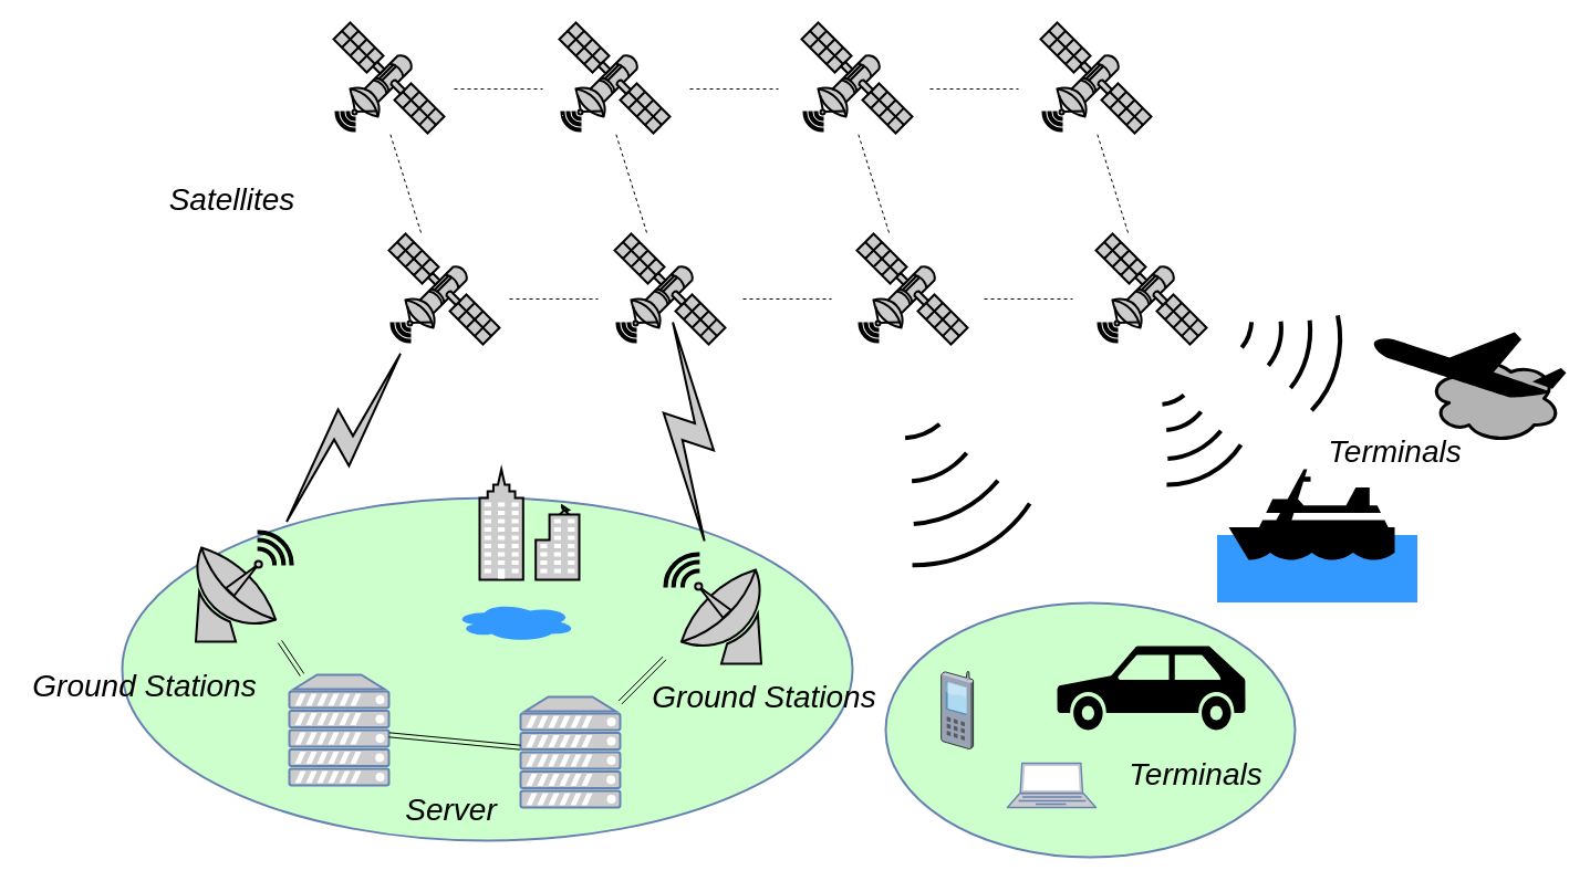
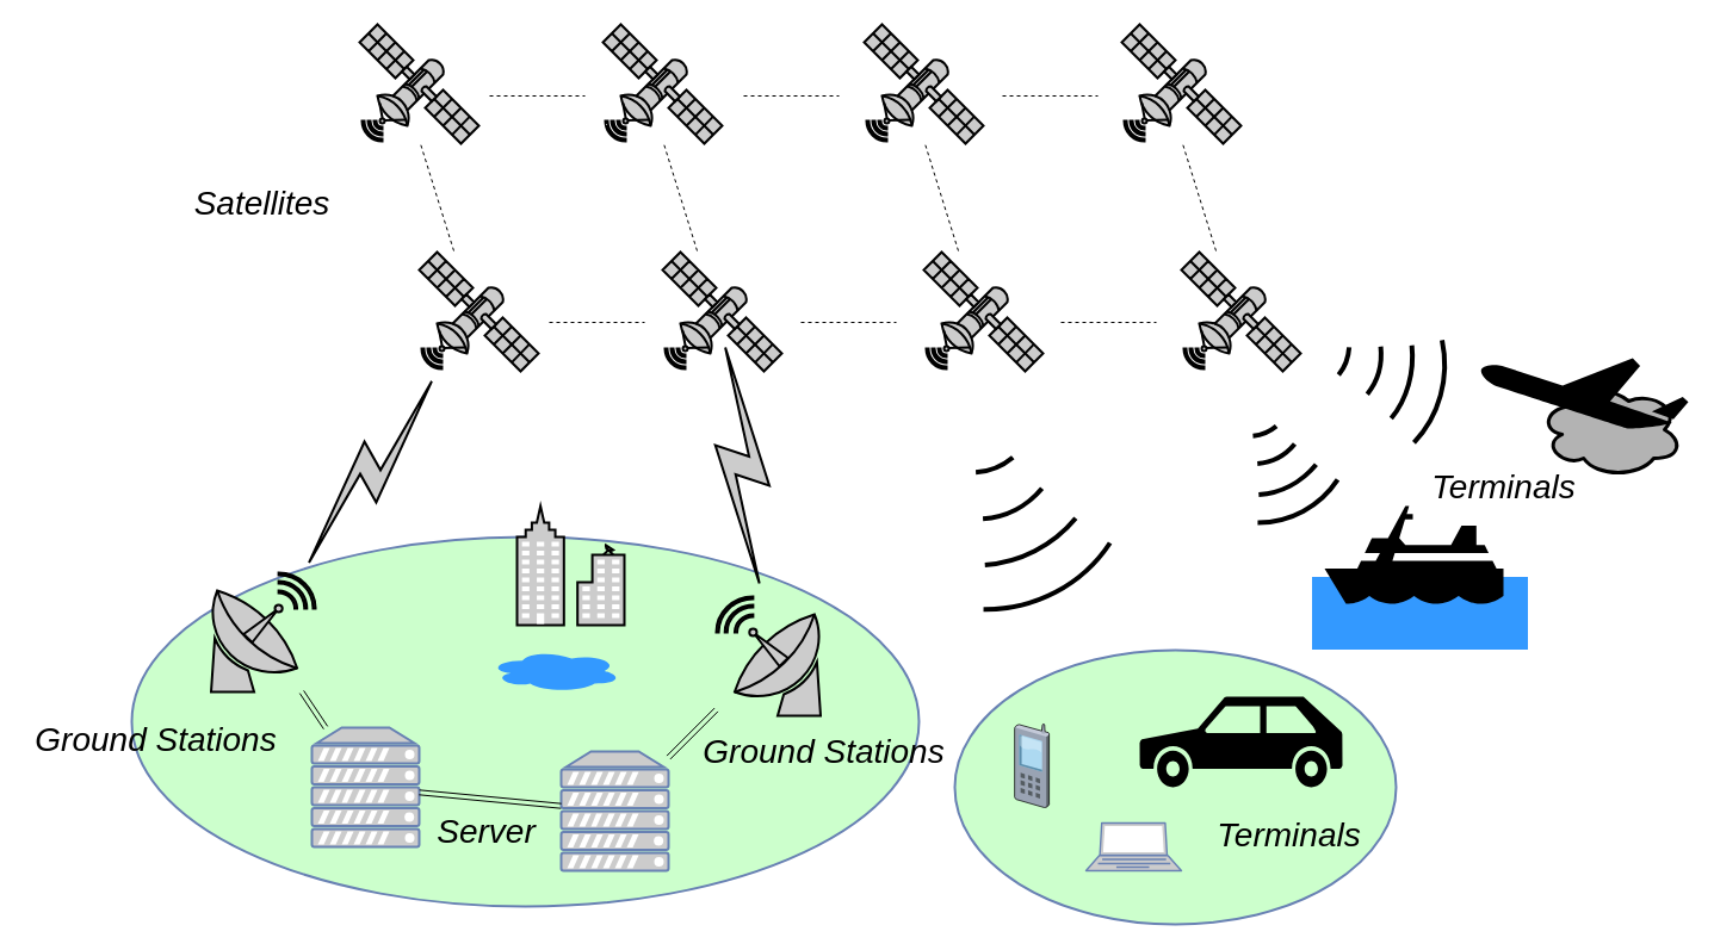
  <mxCell id="0" />
  <mxCell id="1" parent="0" />
  <mxCell id="2" value="" style="ellipse;shape=cloud;whiteSpace=wrap;html=1;comic=1;strokeWidth=3;gradientColor=none;fontSize=28;fillColor=#B3B3B3;" parent="1" vertex="1"><mxGeometry x="1290" y="320" width="120" height="80" as="geometry" /></mxCell>
  <mxCell id="3" value="" style="ellipse;whiteSpace=wrap;html=1;rounded=1;shadow=0;comic=0;labelBackgroundColor=none;strokeColor=#6881B3;strokeWidth=2;fillColor=#CCFFCC;fontFamily=Helvetica;fontSize=22;fontColor=#000000;verticalAlign=middle;gradientColor=none;gradientDirection=north;" parent="1" vertex="1"><mxGeometry x="800" y="545" width="370" height="230" as="geometry" /></mxCell>
  <mxCell id="4" value="" style="ellipse;whiteSpace=wrap;html=1;rounded=1;shadow=0;comic=0;labelBackgroundColor=none;strokeColor=#6881B3;strokeWidth=2;fillColor=#CCFFCC;fontFamily=Helvetica;fontSize=22;fontColor=#000000;verticalAlign=middle;gradientColor=none;gradientDirection=north;" parent="1" vertex="1"><mxGeometry x="110" y="450" width="660" height="310" as="geometry" /></mxCell>
  <mxCell id="5" value="" style="fontColor=#0066CC;verticalAlign=top;verticalLabelPosition=bottom;labelPosition=center;align=center;html=1;fillColor=#CCCCCC;strokeColor=#000000;gradientColor=none;gradientDirection=north;strokeWidth=2;shape=mxgraph.networks.business_center;rounded=1;shadow=0;comic=0;labelBackgroundColor=none;" parent="1" vertex="1"><mxGeometry x="433" y="424" width="90" height="100" as="geometry" /></mxCell>
  <mxCell id="6" value="" style="ellipse;shape=cloud;whiteSpace=wrap;html=1;rounded=1;shadow=0;comic=0;strokeColor=none;strokeWidth=2;fillColor=#3399FF;fontColor=#0066CC;" parent="1" vertex="1"><mxGeometry x="410" y="545" width="110" height="35" as="geometry" /></mxCell>
  <mxCell id="7" value="" style="shape=image;html=1;verticalAlign=top;verticalLabelPosition=bottom;labelBackgroundColor=#ffffff;imageAspect=0;aspect=fixed;image=https://cdn0.iconfinder.com/data/icons/fatcow/32x32/tree.png;rounded=1;shadow=0;comic=0;strokeColor=#6881B3;strokeWidth=2;fillColor=#CCFFCC;fontColor=#0066CC;" parent="1" vertex="1"><mxGeometry x="391" y="520" width="32" height="32" as="geometry" /></mxCell>
  <mxCell id="8" value="" style="shape=image;html=1;verticalAlign=top;verticalLabelPosition=bottom;labelBackgroundColor=#ffffff;imageAspect=0;aspect=fixed;image=https://cdn0.iconfinder.com/data/icons/fatcow/32x32/tree.png;rounded=1;shadow=0;comic=0;strokeColor=#6881B3;strokeWidth=2;fillColor=#CCFFCC;fontColor=#0066CC;" parent="1" vertex="1"><mxGeometry x="488" y="568" width="32" height="32" as="geometry" /></mxCell>
  <mxCell id="9" value="" style="shape=image;html=1;verticalAlign=top;verticalLabelPosition=bottom;labelBackgroundColor=#ffffff;imageAspect=0;aspect=fixed;image=https://cdn0.iconfinder.com/data/icons/fatcow/32x32/tree.png;rounded=1;shadow=0;comic=0;strokeColor=#6881B3;strokeWidth=2;fillColor=#CCFFCC;fontColor=#0066CC;" parent="1" vertex="1"><mxGeometry x="401" y="545" width="32" height="32" as="geometry" /></mxCell>
  <mxCell id="10" value="" style="fontColor=#0066CC;verticalAlign=top;verticalLabelPosition=bottom;labelPosition=center;align=center;html=1;fillColor=#CCCCCC;strokeColor=#000000;gradientColor=none;gradientDirection=north;strokeWidth=2;shape=mxgraph.networks.satellite;rounded=1;shadow=0;comic=0;" parent="1" vertex="1"><mxGeometry x="351" y="211" width="100" height="100" as="geometry" /></mxCell>
  <mxCell id="11" value="" style="html=1;fillColor=#CCCCCC;strokeColor=#000000;gradientColor=none;gradientDirection=north;strokeWidth=2;shape=mxgraph.networks.comm_link_edge;html=1;labelBackgroundColor=none;endArrow=none;fontFamily=Verdana;fontSize=22;fontColor=#000000;" parent="1" source="13" target="10" edge="1"><mxGeometry width="100" height="100" relative="1" as="geometry"><mxPoint x="320" y="530" as="sourcePoint" /><mxPoint x="488" y="438" as="targetPoint" /></mxGeometry></mxCell>
  <mxCell id="12" value="" style="fontColor=#0066CC;verticalAlign=top;verticalLabelPosition=bottom;labelPosition=center;align=center;html=1;fillColor=#CCCCCC;strokeColor=#000000;gradientColor=none;gradientDirection=north;strokeWidth=2;shape=mxgraph.networks.satellite;rounded=1;shadow=0;comic=0;" parent="1" vertex="1"><mxGeometry x="301" y="20" width="100" height="100" as="geometry" /></mxCell>
  <mxCell id="13" value="" style="fontColor=#0066CC;verticalAlign=top;verticalLabelPosition=bottom;labelPosition=center;align=center;html=1;outlineConnect=0;fillColor=#CCCCCC;gradientColor=none;gradientDirection=north;strokeWidth=2;shape=mxgraph.networks.satellite_dish;" parent="1" vertex="1"><mxGeometry x="174" y="480" width="90" height="100" as="geometry" /></mxCell>
  <mxCell id="14" value="" style="endArrow=none;dashed=1;html=1;" parent="1" edge="1"><mxGeometry width="50" height="50" relative="1" as="geometry"><mxPoint x="380" y="210" as="sourcePoint" /><mxPoint x="352" y="120" as="targetPoint" /></mxGeometry></mxCell>
  <mxCell id="15" value="" style="fontColor=#0066CC;verticalAlign=top;verticalLabelPosition=bottom;labelPosition=center;align=center;html=1;fillColor=#CCCCCC;strokeColor=#000000;gradientColor=none;gradientDirection=north;strokeWidth=2;shape=mxgraph.networks.satellite;rounded=1;shadow=0;comic=0;" parent="1" vertex="1"><mxGeometry x="555" y="211" width="100" height="100" as="geometry" /></mxCell>
  <mxCell id="16" value="" style="fontColor=#0066CC;verticalAlign=top;verticalLabelPosition=bottom;labelPosition=center;align=center;html=1;fillColor=#CCCCCC;strokeColor=#000000;gradientColor=none;gradientDirection=north;strokeWidth=2;shape=mxgraph.networks.satellite;rounded=1;shadow=0;comic=0;" parent="1" vertex="1"><mxGeometry x="505" y="20" width="100" height="100" as="geometry" /></mxCell>
  <mxCell id="17" value="" style="endArrow=none;dashed=1;html=1;" parent="1" edge="1"><mxGeometry width="50" height="50" relative="1" as="geometry"><mxPoint x="584" y="210" as="sourcePoint" /><mxPoint x="556" y="120" as="targetPoint" /></mxGeometry></mxCell>
  <mxCell id="18" value="" style="fontColor=#0066CC;verticalAlign=top;verticalLabelPosition=bottom;labelPosition=center;align=center;html=1;fillColor=#CCCCCC;strokeColor=#000000;gradientColor=none;gradientDirection=north;strokeWidth=2;shape=mxgraph.networks.satellite;rounded=1;shadow=0;comic=0;" parent="1" vertex="1"><mxGeometry x="774" y="211" width="100" height="100" as="geometry" /></mxCell>
  <mxCell id="19" value="" style="fontColor=#0066CC;verticalAlign=top;verticalLabelPosition=bottom;labelPosition=center;align=center;html=1;fillColor=#CCCCCC;strokeColor=#000000;gradientColor=none;gradientDirection=north;strokeWidth=2;shape=mxgraph.networks.satellite;rounded=1;shadow=0;comic=0;" parent="1" vertex="1"><mxGeometry x="724" y="20" width="100" height="100" as="geometry" /></mxCell>
  <mxCell id="20" value="" style="endArrow=none;dashed=1;html=1;" parent="1" edge="1"><mxGeometry width="50" height="50" relative="1" as="geometry"><mxPoint x="803" y="210" as="sourcePoint" /><mxPoint x="775" y="120" as="targetPoint" /></mxGeometry></mxCell>
  <mxCell id="21" value="" style="fontColor=#0066CC;verticalAlign=top;verticalLabelPosition=bottom;labelPosition=center;align=center;html=1;fillColor=#CCCCCC;strokeColor=#000000;gradientColor=none;gradientDirection=north;strokeWidth=2;shape=mxgraph.networks.satellite;rounded=1;shadow=0;comic=0;" parent="1" vertex="1"><mxGeometry x="990" y="211" width="100" height="100" as="geometry" /></mxCell>
  <mxCell id="22" value="" style="fontColor=#0066CC;verticalAlign=top;verticalLabelPosition=bottom;labelPosition=center;align=center;html=1;fillColor=#CCCCCC;strokeColor=#000000;gradientColor=none;gradientDirection=north;strokeWidth=2;shape=mxgraph.networks.satellite;rounded=1;shadow=0;comic=0;" parent="1" vertex="1"><mxGeometry x="940" y="20" width="100" height="100" as="geometry" /></mxCell>
  <mxCell id="23" value="" style="endArrow=none;dashed=1;html=1;" parent="1" edge="1"><mxGeometry width="50" height="50" relative="1" as="geometry"><mxPoint x="1019" y="210" as="sourcePoint" /><mxPoint x="991" y="120" as="targetPoint" /></mxGeometry></mxCell>
  <mxCell id="24" value="" style="endArrow=none;dashed=1;html=1;" parent="1" edge="1"><mxGeometry width="50" height="50" relative="1" as="geometry"><mxPoint x="410" y="80" as="sourcePoint" /><mxPoint x="490" y="80" as="targetPoint" /></mxGeometry></mxCell>
  <mxCell id="25" value="" style="endArrow=none;dashed=1;html=1;" parent="1" edge="1"><mxGeometry width="50" height="50" relative="1" as="geometry"><mxPoint x="623" y="80" as="sourcePoint" /><mxPoint x="703" y="80" as="targetPoint" /></mxGeometry></mxCell>
  <mxCell id="26" value="" style="endArrow=none;dashed=1;html=1;" parent="1" edge="1"><mxGeometry width="50" height="50" relative="1" as="geometry"><mxPoint x="840" y="80" as="sourcePoint" /><mxPoint x="920" y="80" as="targetPoint" /></mxGeometry></mxCell>
  <mxCell id="27" value="" style="endArrow=none;dashed=1;html=1;" parent="1" edge="1"><mxGeometry width="50" height="50" relative="1" as="geometry"><mxPoint x="460" y="270" as="sourcePoint" /><mxPoint x="540" y="270" as="targetPoint" /></mxGeometry></mxCell>
  <mxCell id="28" value="" style="endArrow=none;dashed=1;html=1;" parent="1" edge="1"><mxGeometry width="50" height="50" relative="1" as="geometry"><mxPoint x="671" y="270" as="sourcePoint" /><mxPoint x="751" y="270" as="targetPoint" /></mxGeometry></mxCell>
  <mxCell id="29" value="" style="endArrow=none;dashed=1;html=1;" parent="1" edge="1"><mxGeometry width="50" height="50" relative="1" as="geometry"><mxPoint x="889" y="270" as="sourcePoint" /><mxPoint x="969" y="270" as="targetPoint" /></mxGeometry></mxCell>
  <mxCell id="30" value="" style="fontColor=#0066CC;verticalAlign=top;verticalLabelPosition=bottom;labelPosition=center;align=center;html=1;outlineConnect=0;fillColor=#CCCCCC;gradientColor=none;gradientDirection=north;strokeWidth=2;shape=mxgraph.networks.satellite_dish;flipH=1;flipV=0;" parent="1" vertex="1"><mxGeometry x="600" y="500" width="90" height="100" as="geometry" /></mxCell>
  <mxCell id="31" value="" style="html=1;fillColor=#CCCCCC;strokeColor=#000000;gradientColor=none;gradientDirection=north;strokeWidth=2;shape=mxgraph.networks.comm_link_edge;html=1;labelBackgroundColor=none;endArrow=none;fontFamily=Verdana;fontSize=22;fontColor=#000000;entryX=0.51;entryY=0.69;entryDx=0;entryDy=0;entryPerimeter=0;" parent="1" source="30" target="15" edge="1"><mxGeometry width="100" height="100" relative="1" as="geometry"><mxPoint x="960.21" y="540" as="sourcePoint" /><mxPoint x="1019.781" y="401" as="targetPoint" /></mxGeometry></mxCell>
  <mxCell id="32" value="" style="fontColor=#0066CC;verticalAlign=top;verticalLabelPosition=bottom;labelPosition=center;align=center;html=1;outlineConnect=0;fillColor=#CCCCCC;strokeColor=#6881B3;gradientColor=none;gradientDirection=north;strokeWidth=2;shape=mxgraph.networks.server;" parent="1" vertex="1"><mxGeometry x="261" y="610" width="90" height="100" as="geometry" /></mxCell>
  <mxCell id="33" value="" style="fontColor=#0066CC;verticalAlign=top;verticalLabelPosition=bottom;labelPosition=center;align=center;html=1;outlineConnect=0;fillColor=#CCCCCC;strokeColor=#6881B3;gradientColor=none;gradientDirection=north;strokeWidth=2;shape=mxgraph.networks.server;" parent="1" vertex="1"><mxGeometry x="470" y="630" width="90" height="100" as="geometry" /></mxCell>
  <mxCell id="34" value="" style="shape=link;html=1;" parent="1" source="32" target="33" edge="1"><mxGeometry width="100" relative="1" as="geometry"><mxPoint x="503" y="770" as="sourcePoint" /><mxPoint x="603" y="770" as="targetPoint" /></mxGeometry></mxCell>
  <mxCell id="35" value="" style="shape=link;html=1;" parent="1" source="13" target="32" edge="1"><mxGeometry width="100" relative="1" as="geometry"><mxPoint x="20" y="710" as="sourcePoint" /><mxPoint x="120" y="710" as="targetPoint" /></mxGeometry></mxCell>
  <mxCell id="36" value="" style="shape=link;html=1;" parent="1" source="33" target="30" edge="1"><mxGeometry width="100" relative="1" as="geometry"><mxPoint x="-40" y="700" as="sourcePoint" /><mxPoint x="60" y="700" as="targetPoint" /></mxGeometry></mxCell>
  <mxCell id="37" value="" style="verticalLabelPosition=bottom;html=1;verticalAlign=top;strokeColor=none;align=center;outlineConnect=0;shape=mxgraph.citrix.cell_phone;fontSize=12;aspect=fixed;fillColor=none;" parent="1" vertex="1"><mxGeometry x="850" y="607" width="29.17" height="70" as="geometry" /></mxCell>
  <mxCell id="38" value="" style="shape=image;html=1;verticalAlign=top;verticalLabelPosition=bottom;labelBackgroundColor=#ffffff;imageAspect=0;aspect=fixed;image=https://cdn0.iconfinder.com/data/icons/fatcow/32x32/tree.png;rounded=1;shadow=0;comic=0;strokeColor=#6881B3;strokeWidth=2;fillColor=#CCFFCC;fontColor=#0066CC;" parent="1" vertex="1"><mxGeometry x="510" y="552" width="32" height="32" as="geometry" /></mxCell>
  <mxCell id="39" value="" style="shape=mxgraph.signs.transportation.car_3;html=1;pointerEvents=1;fillColor=#000000;strokeColor=none;verticalLabelPosition=bottom;verticalAlign=top;align=center;fontSize=12;fontColor=#3399FF;" parent="1" vertex="1"><mxGeometry x="955" y="584" width="170" height="76" as="geometry" /></mxCell>
  <mxCell id="40" value="" style="shape=mxgraph.signs.transportation.airplane_1;html=1;pointerEvents=1;fillColor=#000000;strokeColor=none;verticalLabelPosition=bottom;verticalAlign=top;align=center;fontSize=12;fontColor=#3399FF;flipH=1;" parent="1" vertex="1"><mxGeometry x="1240" y="300" width="175" height="60" as="geometry" /></mxCell>
  <mxCell id="41" value="" style="fontColor=#0066CC;verticalAlign=top;verticalLabelPosition=bottom;labelPosition=center;align=center;html=1;outlineConnect=0;fillColor=#CCCCCC;strokeColor=#6881B3;gradientColor=none;gradientDirection=north;strokeWidth=2;shape=mxgraph.networks.laptop;" parent="1" vertex="1"><mxGeometry x="910" y="690" width="80" height="40" as="geometry" /></mxCell>
  <mxCell id="42" value="" style="group;rotation=-60;" parent="1" vertex="1" connectable="0"><mxGeometry x="699" y="244" width="250" height="256" as="geometry" /></mxCell>
  <mxCell id="43" value="" style="verticalLabelPosition=bottom;verticalAlign=top;html=1;shape=mxgraph.basic.arc;startAngle=0.342;endAngle=0.472;shadow=0;strokeColor=#000000;fillColor=none;gradientColor=none;fontSize=12;fontColor=#000000;strokeWidth=4;flipH=1;rotation=-60;" parent="42" vertex="1"><mxGeometry x="51" y="52" width="141.304" height="137.521" as="geometry" /></mxCell>
  <mxCell id="44" value="" style="verticalLabelPosition=bottom;verticalAlign=top;html=1;shape=mxgraph.basic.arc;startAngle=0.342;endAngle=0.472;shadow=0;strokeColor=#000000;fillColor=none;gradientColor=none;fontSize=12;fontColor=#000000;strokeWidth=4;flipH=1;rotation=-60;" parent="42" vertex="1"><mxGeometry x="13" y="16" width="217.391" height="211.57" as="geometry" /></mxCell>
  <mxCell id="45" value="" style="verticalLabelPosition=bottom;verticalAlign=top;html=1;shape=mxgraph.basic.arc;startAngle=0.342;endAngle=0.443;shadow=0;strokeColor=#000000;fillColor=none;gradientColor=none;fontSize=12;fontColor=#000000;strokeWidth=4;flipH=1;rotation=-60;" parent="42" vertex="1"><mxGeometry x="62" y="45" width="108.696" height="105.785" as="geometry" /></mxCell>
  <mxCell id="46" value="" style="verticalLabelPosition=bottom;verticalAlign=top;html=1;shape=mxgraph.basic.arc;startAngle=0.333;endAngle=0.491;shadow=0;strokeColor=#000000;fillColor=none;gradientColor=none;fontSize=12;fontColor=#000000;strokeWidth=4;flipH=1;rotation=-60;" parent="42" vertex="1"><mxGeometry x="-1" y="13" width="250" height="256" as="geometry" /></mxCell>
  <mxCell id="47" value="" style="group;rotation=-105;" parent="1" vertex="1" connectable="0"><mxGeometry x="1020" y="260" width="190" height="180" as="geometry" /></mxCell>
  <mxCell id="48" value="" style="verticalLabelPosition=bottom;verticalAlign=top;html=1;shape=mxgraph.basic.arc;startAngle=0.342;endAngle=0.472;shadow=0;strokeColor=#000000;fillColor=none;gradientColor=none;fontSize=12;fontColor=#000000;strokeWidth=4;flipH=1;rotation=-105;" parent="47" vertex="1"><mxGeometry x="34.96" y="-14.766" width="107.391" height="96.694" as="geometry" /></mxCell>
  <mxCell id="49" value="" style="verticalLabelPosition=bottom;verticalAlign=top;html=1;shape=mxgraph.basic.arc;startAngle=0.342;endAngle=0.472;shadow=0;strokeColor=#000000;fillColor=none;gradientColor=none;fontSize=12;fontColor=#000000;strokeWidth=4;flipH=1;rotation=-105;" parent="47" vertex="1"><mxGeometry x="6.08" y="-40.078" width="165.217" height="148.76" as="geometry" /></mxCell>
  <mxCell id="50" value="" style="verticalLabelPosition=bottom;verticalAlign=top;html=1;shape=mxgraph.basic.arc;startAngle=0.342;endAngle=0.443;shadow=0;strokeColor=#000000;fillColor=none;gradientColor=none;fontSize=12;fontColor=#000000;strokeWidth=4;flipH=1;rotation=-105;" parent="47" vertex="1"><mxGeometry x="31.92" y="-11.25" width="82.609" height="74.38" as="geometry" /></mxCell>
  <mxCell id="51" value="" style="verticalLabelPosition=bottom;verticalAlign=top;html=1;shape=mxgraph.basic.arc;startAngle=0.333;endAngle=0.491;shadow=0;strokeColor=#000000;fillColor=none;gradientColor=none;fontSize=12;fontColor=#000000;strokeWidth=4;flipH=1;rotation=-105;" parent="47" vertex="1"><mxGeometry x="5.32" y="-47.109" width="190" height="180" as="geometry" /></mxCell>
  <mxCell id="52" value="" style="group" parent="1" vertex="1" connectable="0"><mxGeometry x="1100" y="424" width="180" height="120" as="geometry" /></mxCell>
  <mxCell id="53" value="" style="rounded=0;whiteSpace=wrap;html=1;fontSize=12;fontColor=#3399FF;shadow=0;strokeColor=#3399FF;fillColor=#3399FF;" parent="52" vertex="1"><mxGeometry y="60" width="180" height="60" as="geometry" /></mxCell>
  <mxCell id="54" value="" style="shape=mxgraph.signs.transportation.ship_1;html=1;pointerEvents=1;fillColor=#000000;strokeColor=none;verticalLabelPosition=bottom;verticalAlign=top;align=center;fontSize=12;fontColor=#3399FF;" parent="52" vertex="1"><mxGeometry x="10" width="150" height="82" as="geometry" /></mxCell>
  <mxCell id="55" value="" style="group;rotation=-60;" parent="1" vertex="1" connectable="0"><mxGeometry x="965.13" y="311" width="159.87" height="160" as="geometry" /></mxCell>
  <mxCell id="56" value="" style="verticalLabelPosition=bottom;verticalAlign=top;html=1;shape=mxgraph.basic.arc;startAngle=0.342;endAngle=0.472;shadow=0;strokeColor=#000000;fillColor=none;gradientColor=none;fontSize=12;fontColor=#000000;strokeWidth=4;flipH=1;rotation=-60;" parent="55" vertex="1"><mxGeometry x="42" y="-10" width="90.361" height="85.95" as="geometry" /></mxCell>
  <mxCell id="57" value="" style="verticalLabelPosition=bottom;verticalAlign=top;html=1;shape=mxgraph.basic.arc;startAngle=0.342;endAngle=0.472;shadow=0;strokeColor=#000000;fillColor=none;gradientColor=none;fontSize=12;fontColor=#000000;strokeWidth=4;flipH=1;rotation=-60;" parent="55" vertex="1"><mxGeometry x="18" y="-31" width="139.017" height="132.231" as="geometry" /></mxCell>
  <mxCell id="58" value="" style="verticalLabelPosition=bottom;verticalAlign=top;html=1;shape=mxgraph.basic.arc;startAngle=0.342;endAngle=0.443;shadow=0;strokeColor=#000000;fillColor=none;gradientColor=none;fontSize=12;fontColor=#000000;strokeWidth=4;flipH=1;rotation=-60;" parent="55" vertex="1"><mxGeometry x="49" y="-13" width="69.509" height="66.116" as="geometry" /></mxCell>
  <mxCell id="59" value="" style="verticalLabelPosition=bottom;verticalAlign=top;html=1;shape=mxgraph.basic.arc;startAngle=0.333;endAngle=0.491;shadow=0;strokeColor=#000000;fillColor=none;gradientColor=none;fontSize=12;fontColor=#000000;strokeWidth=4;flipH=1;rotation=-60;" parent="55" vertex="1"><mxGeometry x="9" y="-33" width="159.87" height="160" as="geometry" /></mxCell>
  <mxCell id="60" value="Ground Stations" style="text;html=1;align=center;verticalAlign=middle;resizable=0;points=[];autosize=1;fontSize=28;fontStyle=2" parent="1" vertex="1"><mxGeometry x="20" y="600" width="220" height="40" as="geometry" /></mxCell>
- <mxCell id="61" value="Server" style="text;html=1;align=center;verticalAlign=middle;resizable=0;points=[];autosize=1;fontSize=28;fontStyle=2" parent="1" vertex="1"><mxGeometry x="357" y="712" width="100" height="40" as="geometry" /></mxCell>
+ <mxCell id="61" value="Server" style="text;html=1;align=center;verticalAlign=middle;resizable=0;points=[];autosize=1;fontSize=28;fontStyle=2" parent="1" vertex="1"><mxGeometry x="357" y="677" width="100" height="40" as="geometry" /></mxCell>
  <mxCell id="62" value="Ground Stations" style="text;html=1;align=center;verticalAlign=middle;resizable=0;points=[];autosize=1;fontSize=28;fontStyle=2" parent="1" vertex="1"><mxGeometry x="580" y="610" width="220" height="40" as="geometry" /></mxCell>
- <mxCell id="63" value="Satellites" style="text;html=1;align=center;verticalAlign=middle;resizable=0;points=[];autosize=1;fontSize=28;fontStyle=2" parent="1" vertex="1"><mxGeometry x="144" y="160" width="130" height="40" as="geometry" /></mxCell>
+ <mxCell id="63" value="Satellites" style="text;html=1;align=center;verticalAlign=middle;resizable=0;points=[];autosize=1;fontSize=28;fontStyle=2" parent="1" vertex="1"><mxGeometry x="154" y="150" width="130" height="40" as="geometry" /></mxCell>
  <mxCell id="64" value="Terminals" style="text;html=1;align=center;verticalAlign=middle;resizable=0;points=[];autosize=1;fontSize=28;fontStyle=2" parent="1" vertex="1"><mxGeometry x="1190" y="388" width="140" height="40" as="geometry" /></mxCell>
  <mxCell id="65" value="Terminals" style="text;html=1;align=center;verticalAlign=middle;resizable=0;points=[];autosize=1;fontSize=28;fontStyle=2" parent="1" vertex="1"><mxGeometry x="1010" y="680" width="140" height="40" as="geometry" /></mxCell>
